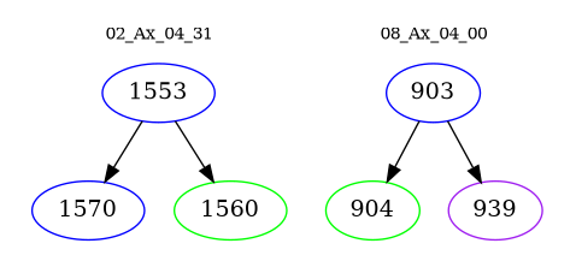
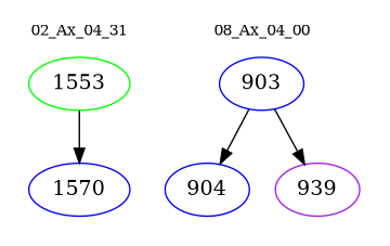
  digraph {
    node [color=blue]
    edge [color=black]
-   n1 [label=1553]
+   n1 [color=green label=1553]
    n2 [label=1570]
-   n3 [color=green label=1560]
    n4 [label=903]
-   n5 [color=green label=904]
+   n5 [label=904]
    n6 [color=purple label=939]
    subgraph cluster_1 {
      color=white
      fontsize=10
      label="02_Ax_04_31"
      n1
      n2
-     n3
    }
    subgraph cluster_2 {
      color=white
      fontsize=10
      label="08_Ax_04_00"
      n4
      n5
      n6
    }
    n1 -> n2
-   n1 -> n3
    n4 -> n5
    n4 -> n6
  }
